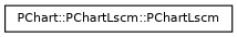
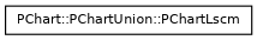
  digraph {
    rankdir=LR
-   n1 [color=black fillcolor=white fontname=Helvetica fontsize=10 height=0.2 label="PChart::PChartLscm::PChartLscm" shape=record style=filled width=0.4]
+   n1 [color=black fillcolor=white fontname=Helvetica fontsize=10 height=0.2 label="PChart::PChartUnion::PChartLscm" shape=record style=filled width=0.4]
  }
